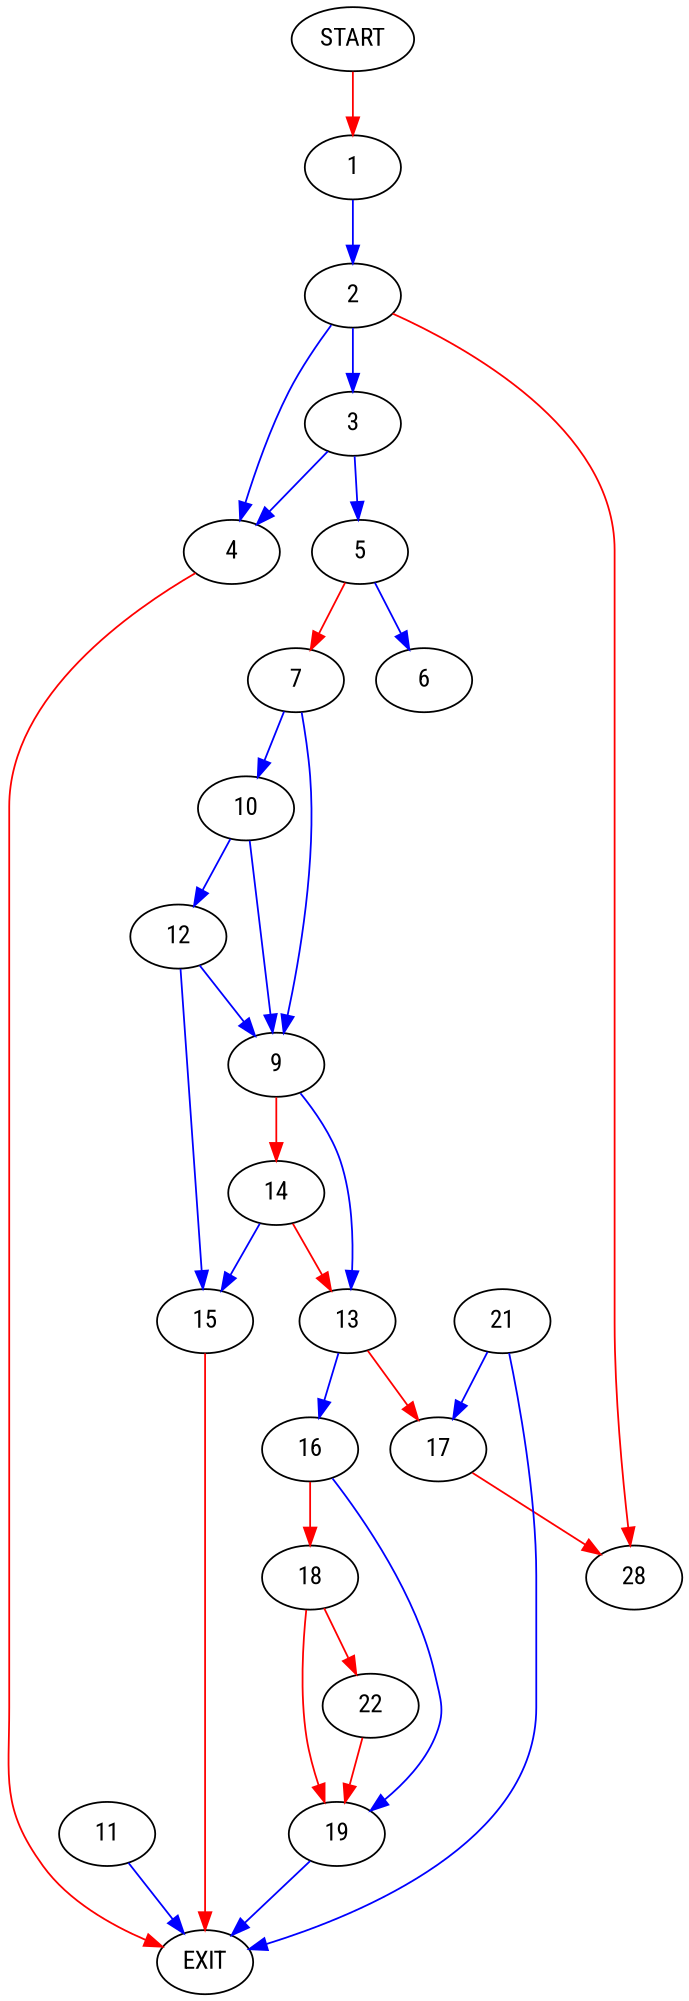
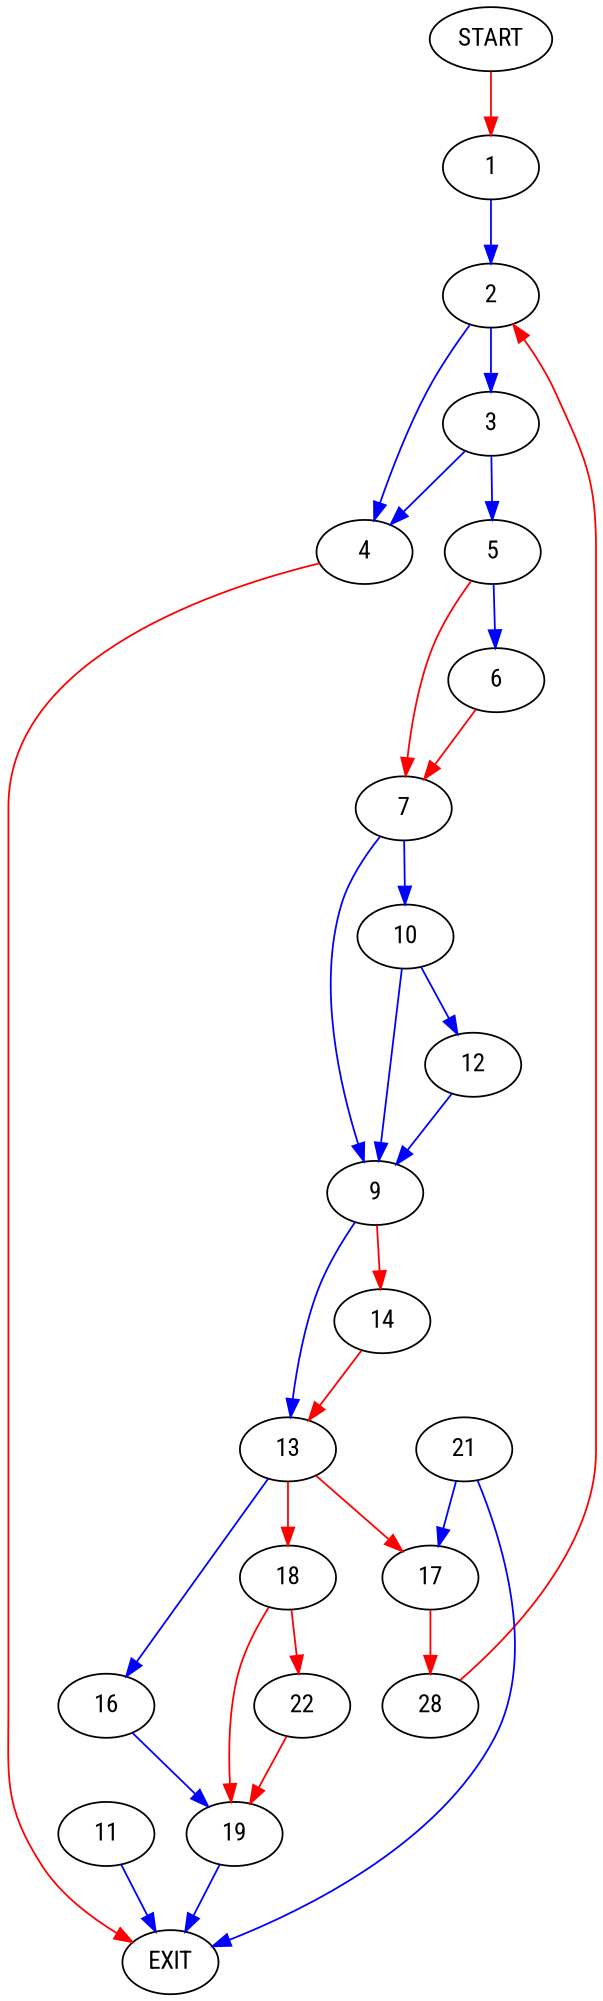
  digraph {
    fontname="Roboto Condensed"
    node [fontname="Roboto Condensed"]
    edge [color=blue fontname="Roboto Condensed"]
    n1 [label=START]
    1
    2
    n4 [label=EXIT]
    3
    4
    5
    6
    7
    9
    10
    13
    14
    12
    11
    16
    17
-   15
    18
    19
    n21 [label=28]
    22
    21
    n1 -> 1 [color=red]
    1 -> 2
    2 -> 3
    2 -> 4
    3 -> 4
    3 -> 5
    4 -> n4 [color=red]
    5 -> 6
    5 -> 7 [color=red]
+   6 -> 7 [color=red]
    7 -> 9
    7 -> 10
    9 -> 13
    9 -> 14 [color=red]
    10 -> 9
    10 -> 12
    13 -> 16
    13 -> 17 [color=red]
    14 -> 13 [color=red]
-   14 -> 15
    12 -> 9
-   12 -> 15
    11 -> n4
-   16 -> 18 [color=red]
+   13 -> 18 [color=red]
    16 -> 19
    17 -> n21 [color=red]
-   15 -> n4 [color=red]
    18 -> 19 [color=red]
    18 -> 22 [color=red]
    19 -> n4
-   2 -> n21 [color=red]
+   n21 -> 2 [color=red]
    22 -> 19 [color=red]
    21 -> n4
    21 -> 17
  }
